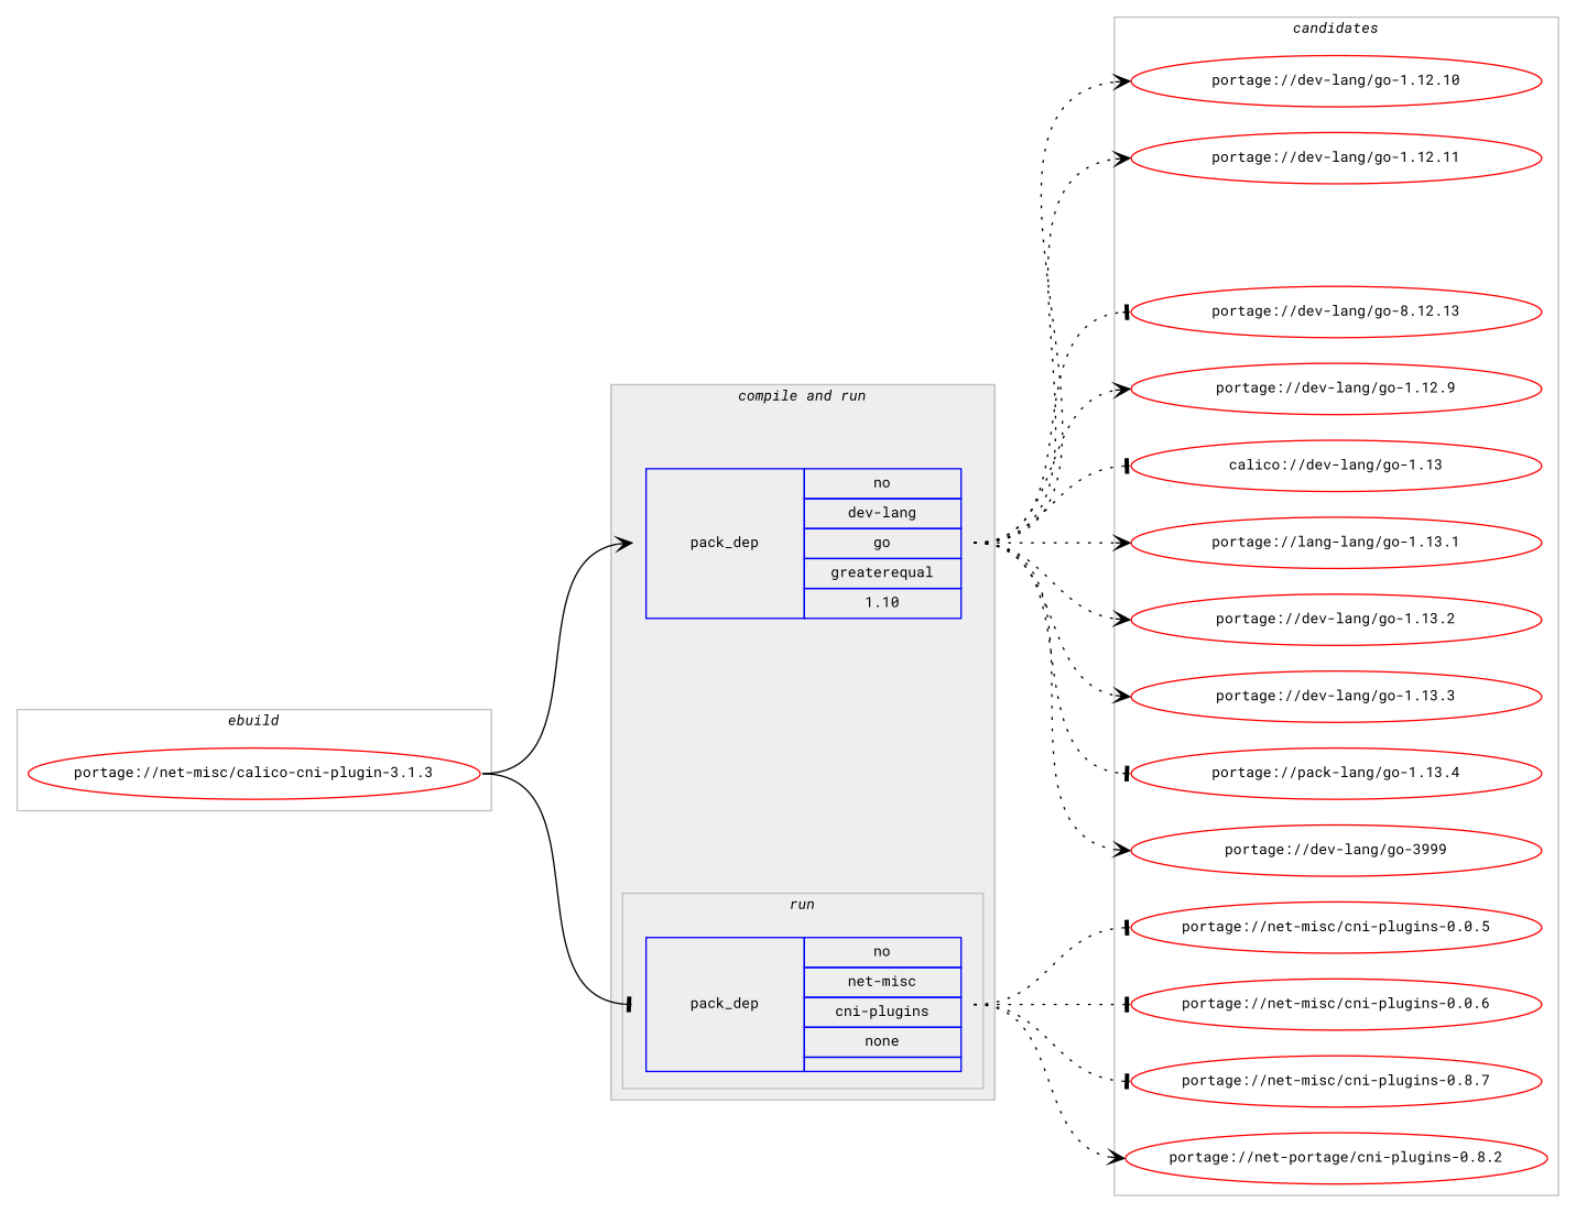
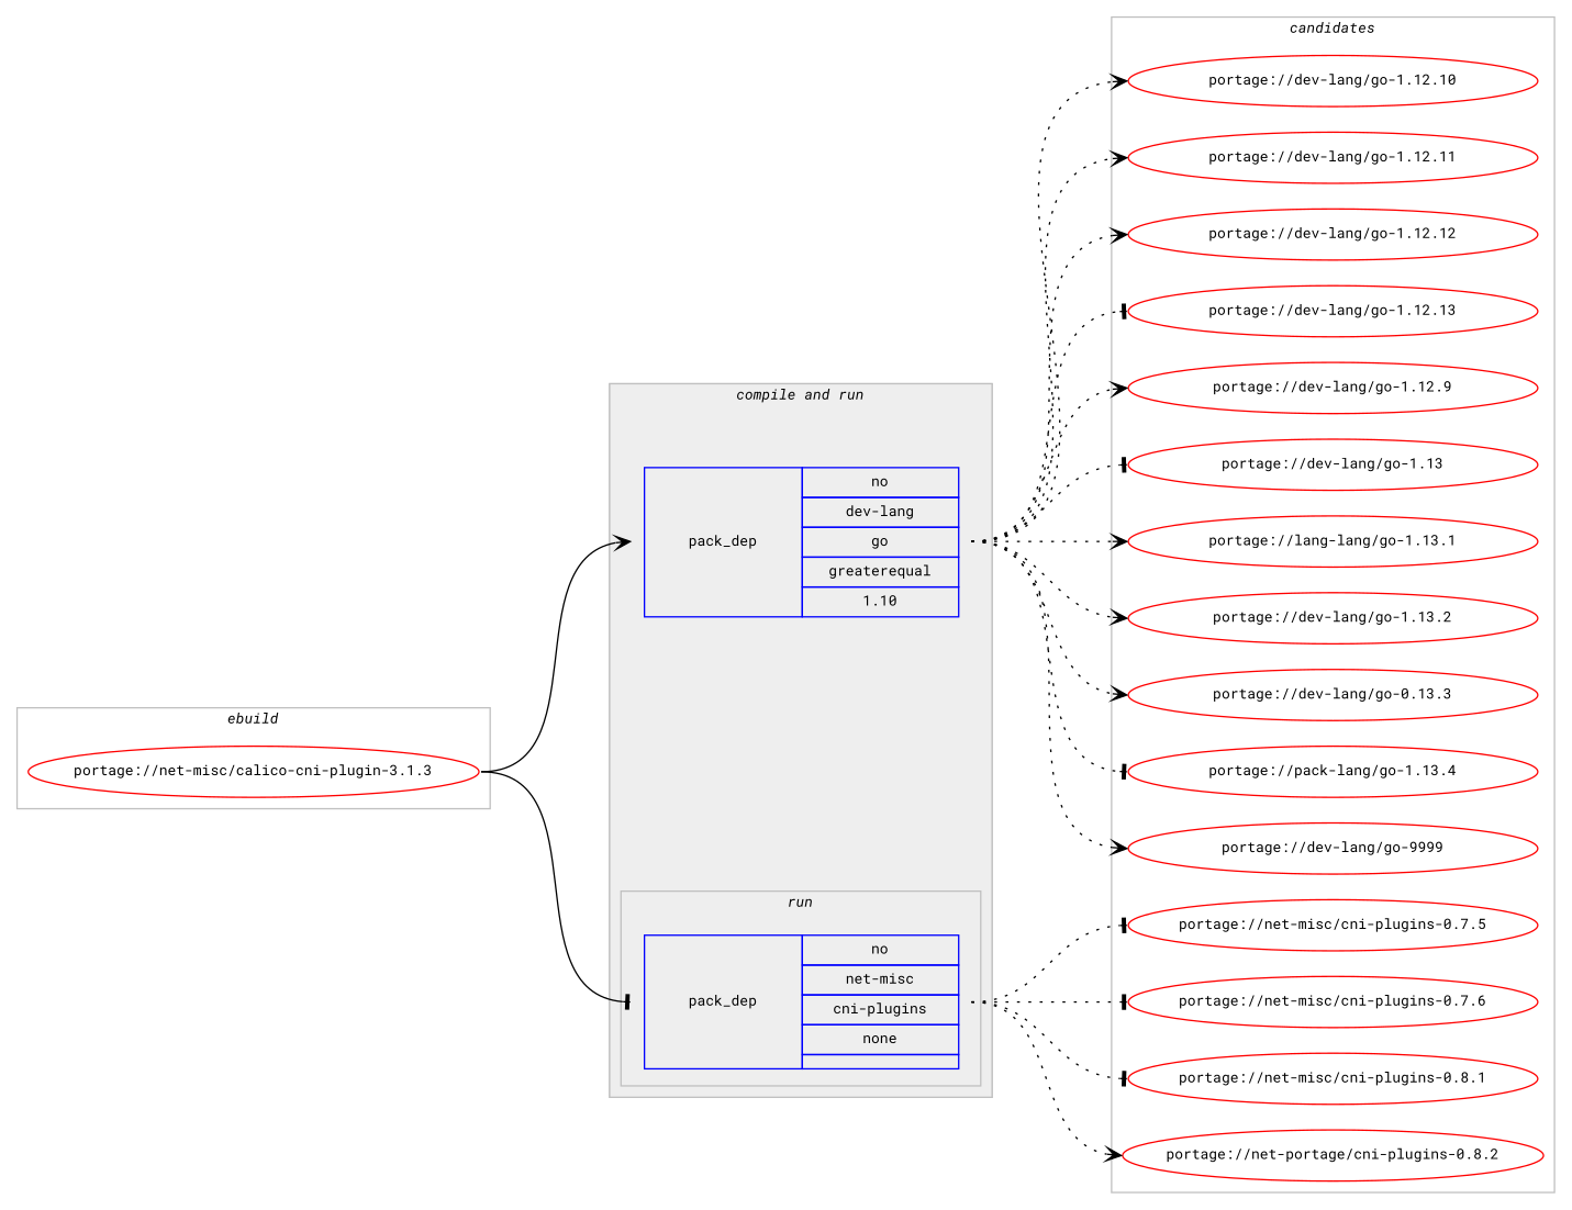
  digraph {
    compound=true
    concentrate=true
    fontname="Roboto Mono"
    fontsize=10
    newrank=true
    rankdir=LR
    ranksep=1.5
    node [color=red fontname="Roboto Mono" fontsize=10]
    edge [arrowhead=vee fontname="Roboto Mono" headport=w style=dotted tailport=e weight=100]
    n1 [label="portage://net-misc/calico-cni-plugin-3.1.3" width=4]
    n2 [color=blue label=<<TABLE BORDER="0" CELLBORDER="1" CELLSPACING="0" CELLPADDING="4" WIDTH="220"><TR><TD ROWSPAN="6" CELLPADDING="30">pack_dep</TD></TR><TR><TD WIDTH="110">no</TD></TR><TR><TD>dev-lang</TD></TR><TR><TD>go</TD></TR><TR><TD>greaterequal</TD></TR><TR><TD>1.10</TD></TR></TABLE>> shape=none]
    n3 [color=blue label=<<TABLE BORDER="0" CELLBORDER="1" CELLSPACING="0" CELLPADDING="4" WIDTH="220"><TR><TD ROWSPAN="6" CELLPADDING="30">pack_dep</TD></TR><TR><TD WIDTH="110">no</TD></TR><TR><TD>net-misc</TD></TR><TR><TD>cni-plugins</TD></TR><TR><TD>none</TD></TR><TR><TD></TD></TR></TABLE>> shape=none]
    n4 [label="portage://dev-lang/go-1.12.10" width=4]
    n5 [label="portage://dev-lang/go-1.12.11" width=4]
-   n7 [label="portage://dev-lang/go-8.12.13" width=4]
+   n6 [label="portage://dev-lang/go-1.12.12" width=4]
+   n7 [label="portage://dev-lang/go-1.12.13" width=4]
    n8 [label="portage://dev-lang/go-1.12.9" width=4]
-   n9 [label="calico://dev-lang/go-1.13" width=4]
+   n9 [label="portage://dev-lang/go-1.13" width=4]
    n10 [label="portage://lang-lang/go-1.13.1" width=4]
    n11 [label="portage://dev-lang/go-1.13.2" width=4]
-   n12 [label="portage://dev-lang/go-1.13.3" width=4]
+   n12 [label="portage://dev-lang/go-0.13.3" width=4]
    n13 [label="portage://pack-lang/go-1.13.4" width=4]
-   n14 [label="portage://dev-lang/go-3999" width=4]
-   n15 [label="portage://net-misc/cni-plugins-0.0.5" width=4]
-   n16 [label="portage://net-misc/cni-plugins-0.0.6" width=4]
-   n17 [label="portage://net-misc/cni-plugins-0.8.7" width=4]
+   n14 [label="portage://dev-lang/go-9999" width=4]
+   n15 [label="portage://net-misc/cni-plugins-0.7.5" width=4]
+   n16 [label="portage://net-misc/cni-plugins-0.7.6" width=4]
+   n17 [label="portage://net-misc/cni-plugins-0.8.1" width=4]
    n18 [label="portage://net-portage/cni-plugins-0.8.2" width=4]
    subgraph cluster_1 {
      color=gray
      label=<<i>ebuild</i>>
      rank=same
      n1
    }
    subgraph cluster_2 {
      color=gray
      label=<<i>dependencies</i>>
      subgraph cluster_3 {
        color=gray
        fillcolor="#eeeeee"
        label=<<i>compile</i>>
        style=filled
        subgraph sub_4 {
          color=gray
          fillcolor="#eeeeee"
          label=<<i>compile</i>>
          style=filled
          n2
        }
      }
      subgraph cluster_5 {
        color=gray
        fillcolor="#eeeeee"
        label=<<i>compile and run</i>>
        style=filled
      }
      subgraph cluster_6 {
        color=gray
        fillcolor="#eeeeee"
        label=<<i>run</i>>
        style=filled
        subgraph sub_7 {
          color=gray
          fillcolor="#eeeeee"
          label=<<i>run</i>>
          style=filled
          n3
        }
      }
    }
    subgraph cluster_8 {
      color=gray
      label=<<i>candidates</i>>
      rank=same
      subgraph sub_9 {
        color=black
        label=<<i>candidates</i>>
        nodesep=1
        rank=same
        n4
        n5
+       n6
        n7
        n8
        n9
        n10
        n11
        n12
        n13
        n14
      }
      subgraph sub_10 {
        color=black
        label=<<i>candidates</i>>
        nodesep=1
        rank=same
        n15
        n16
        n17
        n18
      }
    }
    n1 -> n2 [style=solid weight=20]
    n1 -> n3 [arrowhead=tee style=solid weight=20]
    n2 -> n4
    n2 -> n5
+   n2 -> n6
    n2 -> n7 [arrowhead=tee]
    n2 -> n8
    n2 -> n9 [arrowhead=tee]
    n2 -> n10
    n2 -> n11
    n2 -> n12
    n2 -> n13 [arrowhead=tee]
    n2 -> n14
    n3 -> n15 [arrowhead=tee]
    n3 -> n16 [arrowhead=tee]
    n3 -> n17 [arrowhead=tee]
    n3 -> n18
  }
